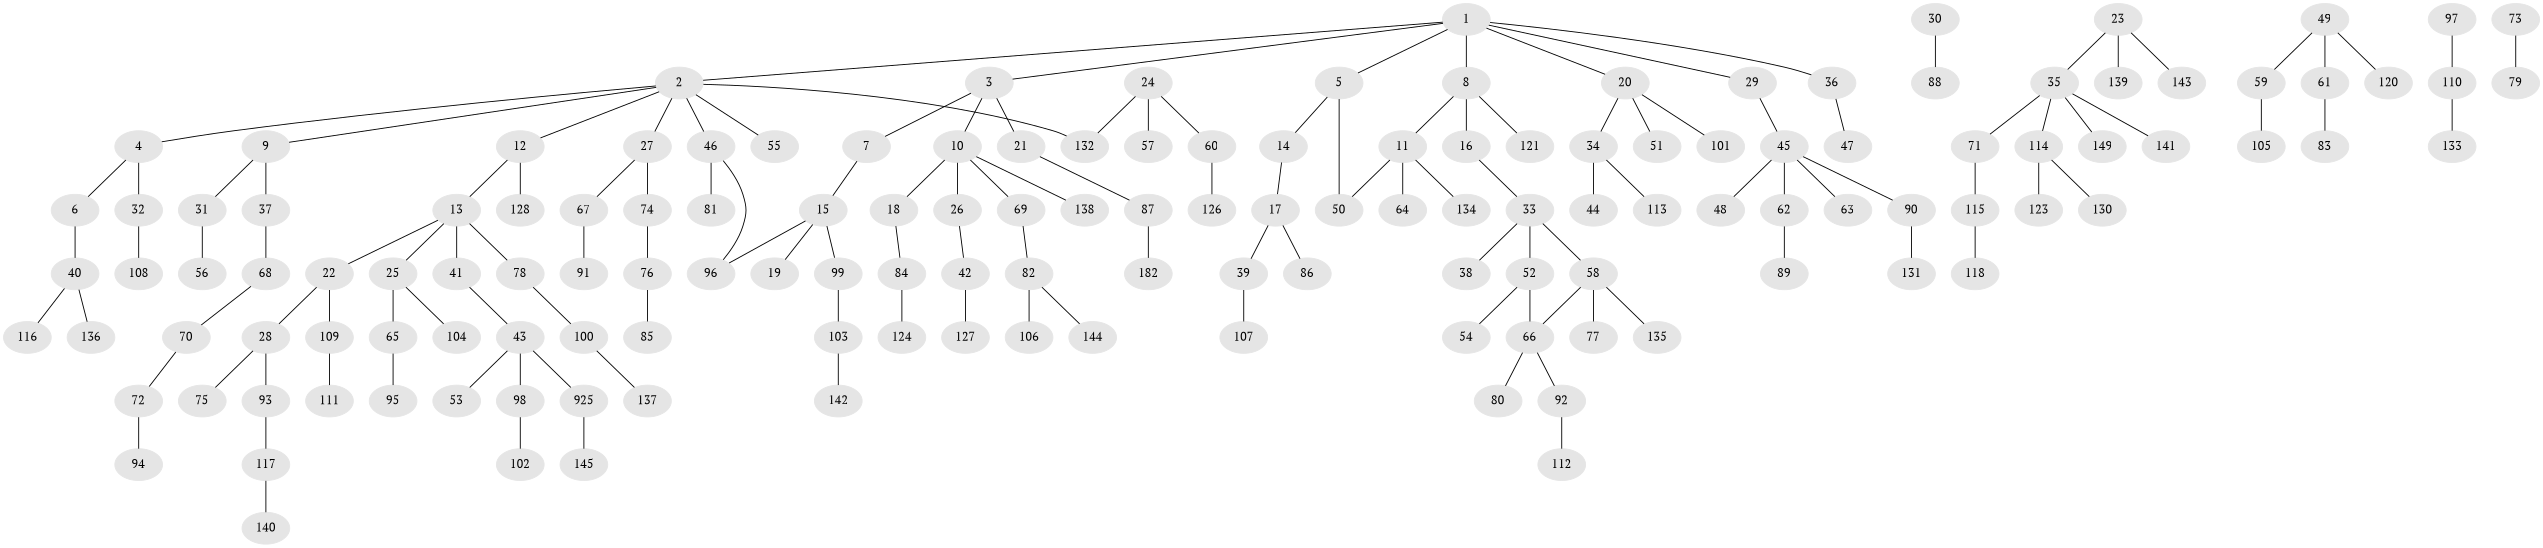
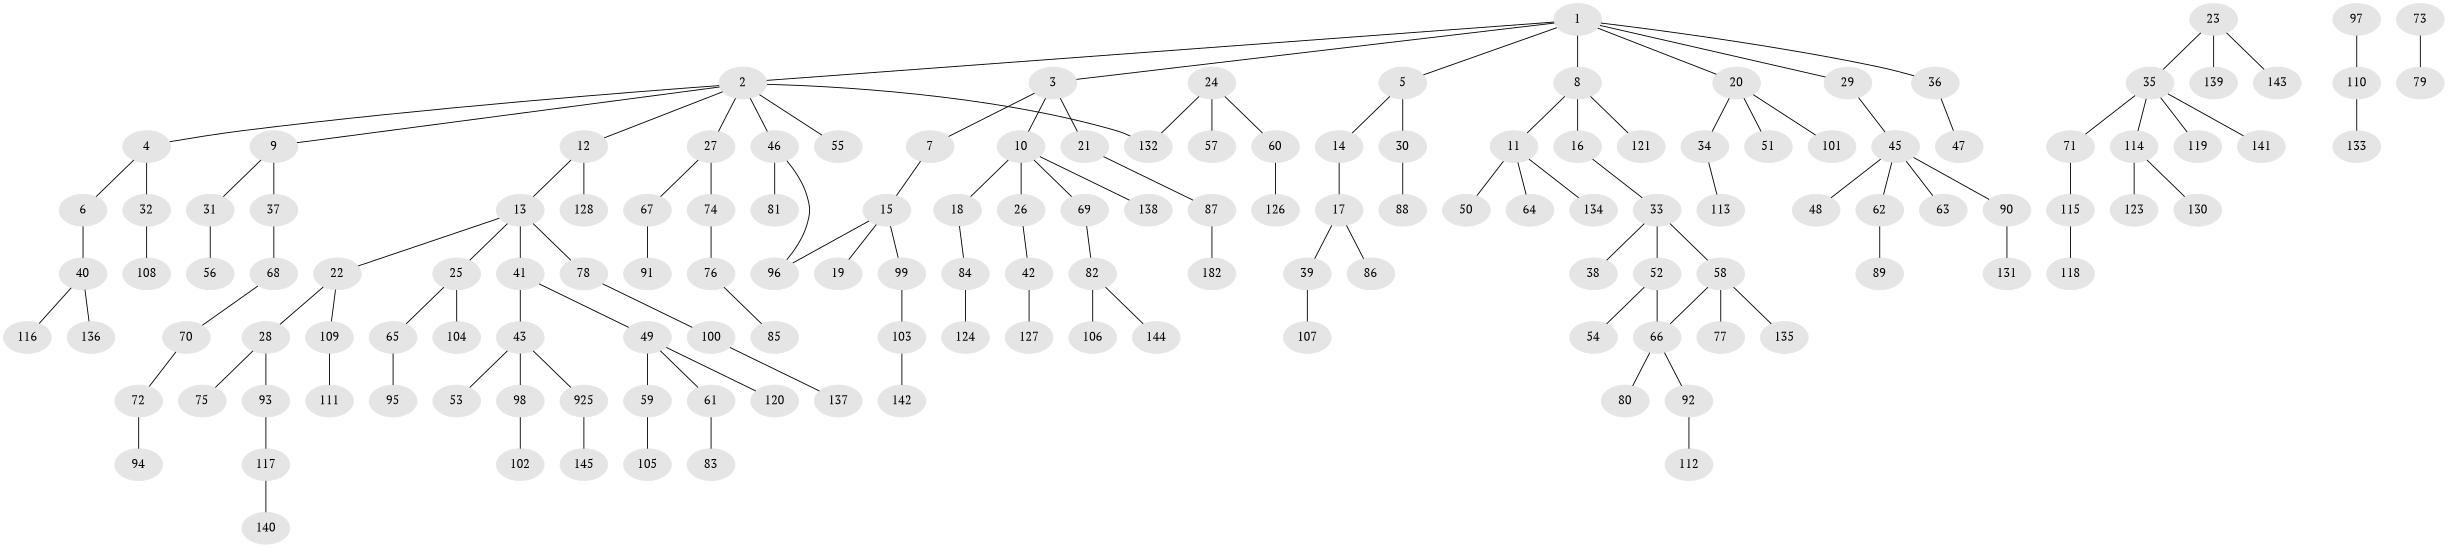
  graph {
    fontname="PT Serif"
    node [color=gray90 fontname="PT Serif" style=filled]
    edge [fontname="PT Serif"]
    1
    2
    3
    5
    8
    20
    29
    36
    4
    9
    12
    27
    46
    55
    132
    7
    10
    21
    14
    30
    11
    16
    121
    34
    51
    101
    45
    47
    6
    32
    31
    37
    13
    128
    24
    57
    60
    67
    74
    81
    96
    15
    18
    26
    69
    138
    87
    40
    108
    17
    88
    116
    136
    19
    99
    50
    64
    134
    33
    56
    68
    84
    42
    82
    23
    35
    139
    143
    22
    25
    41
    78
    28
    109
    65
    104
    43
    49
    100
    39
    86
    97
    110
    103
    38
    52
    58
    107
    124
-   44
    113
    n92 [label=182]
    75
    93
    111
    71
    114
-   119 [label=149]
+   119
    141
    126
    95
    127
    91
    76
    117
    48
    62
    63
    90
    54
    66
    77
    135
    115
    123
    130
    70
    53
    98
    n120 [label=925]
    59
    61
    120
    102
    145
    89
    131
    105
    83
    80
    92
    73
    79
    112
    72
    106
    144
    94
    118
    85
    137
    140
    133
    142
    1 -- 2
    1 -- 3
    1 -- 5
    1 -- 8
    1 -- 20
    1 -- 29
    1 -- 36
    2 -- 4
    2 -- 9
    2 -- 12
    2 -- 27
    2 -- 46
    2 -- 55
    2 -- 132
    3 -- 7
    3 -- 10
    3 -- 21
    5 -- 14
-   5 -- 50
+   5 -- 30
    8 -- 11
    8 -- 16
    8 -- 121
    20 -- 34
    20 -- 51
    20 -- 101
    29 -- 45
    36 -- 47
    4 -- 6
    4 -- 32
    9 -- 31
    9 -- 37
    12 -- 13
    12 -- 128
    27 -- 67
    27 -- 74
    46 -- 81
    46 -- 96
    7 -- 15
    10 -- 18
    10 -- 26
    10 -- 69
    10 -- 138
    21 -- 87
    14 -- 17
    30 -- 88
    11 -- 50
    11 -- 64
    11 -- 134
    16 -- 33
-   34 -- 44
    34 -- 113
    45 -- 48
    45 -- 62
    45 -- 63
    45 -- 90
    6 -- 40
    32 -- 108
    31 -- 56
    37 -- 68
    13 -- 22
    13 -- 25
    13 -- 41
    13 -- 78
    24 -- 132
    24 -- 57
    24 -- 60
    60 -- 126
    67 -- 91
    74 -- 76
    15 -- 96
    15 -- 19
    15 -- 99
    18 -- 84
    26 -- 42
    69 -- 82
    87 -- n92
    40 -- 116
    40 -- 136
    17 -- 39
    17 -- 86
    99 -- 103
    33 -- 38
    33 -- 52
    33 -- 58
    68 -- 70
    84 -- 124
    42 -- 127
    82 -- 106
    82 -- 144
    23 -- 35
    23 -- 139
    23 -- 143
    35 -- 71
    35 -- 114
    35 -- 119
    35 -- 141
    22 -- 28
    22 -- 109
    25 -- 65
    25 -- 104
    41 -- 43
+   41 -- 49
    78 -- 100
    28 -- 75
    28 -- 93
    109 -- 111
    65 -- 95
    43 -- 53
    43 -- 98
    43 -- n120
    49 -- 59
    49 -- 61
    49 -- 120
    100 -- 137
    39 -- 107
    97 -- 110
    110 -- 133
    103 -- 142
    52 -- 54
    52 -- 66
    58 -- 66
    58 -- 77
    58 -- 135
    93 -- 117
    71 -- 115
    114 -- 123
    114 -- 130
    76 -- 85
    117 -- 140
    62 -- 89
    90 -- 131
    66 -- 80
    66 -- 92
    115 -- 118
    70 -- 72
    98 -- 102
    n120 -- 145
    59 -- 105
    61 -- 83
    92 -- 112
    73 -- 79
    72 -- 94
  }
